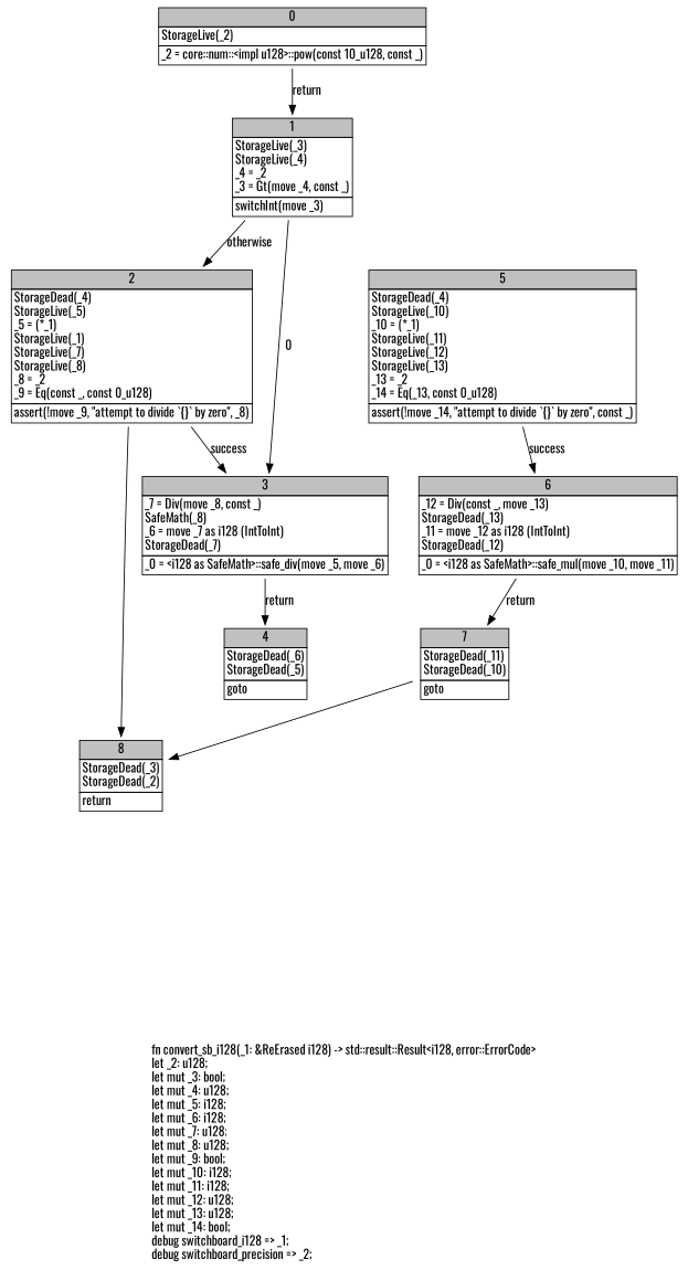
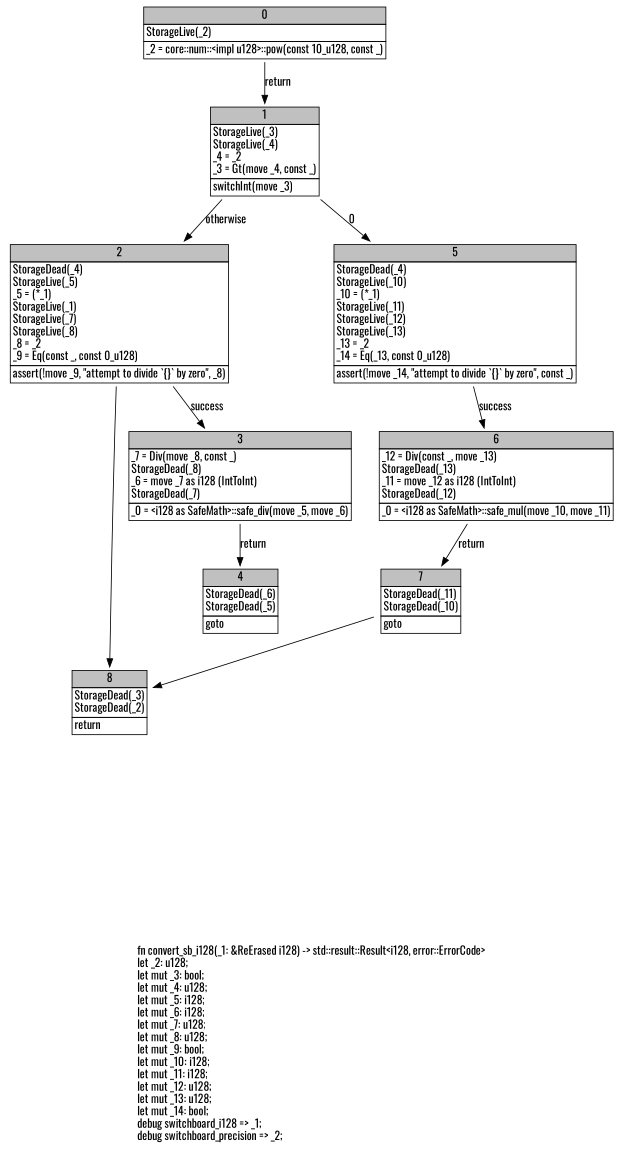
  digraph {
    fontname=Oswald
    label=<fn convert_sb_i128(_1: &amp;ReErased i128) -&gt; std::result::Result&lt;i128, error::ErrorCode&gt;<br align="left"/>let _2: u128;<br align="left"/>let mut _3: bool;<br align="left"/>let mut _4: u128;<br align="left"/>let mut _5: i128;<br align="left"/>let mut _6: i128;<br align="left"/>let mut _7: u128;<br align="left"/>let mut _8: u128;<br align="left"/>let mut _9: bool;<br align="left"/>let mut _10: i128;<br align="left"/>let mut _11: i128;<br align="left"/>let mut _12: u128;<br align="left"/>let mut _13: u128;<br align="left"/>let mut _14: bool;<br align="left"/>debug switchboard_i128 =&gt; _1;<br align="left"/>debug switchboard_precision =&gt; _2;<br align="left"/>>
    node [fontname=Oswald shape=none]
    edge [fontname=Oswald]
    n1 [label=<<table border="0" cellborder="1" cellspacing="0"><tr><td bgcolor="gray" align="center" colspan="1">0</td></tr><tr><td align="left" balign="left">StorageLive(_2)<br/></td></tr><tr><td align="left">_2 = core::num::&lt;impl u128&gt;::pow(const 10_u128, const _)</td></tr></table>>]
    n2 [label=<<table border="0" cellborder="1" cellspacing="0"><tr><td bgcolor="gray" align="center" colspan="1">1</td></tr><tr><td align="left" balign="left">StorageLive(_3)<br/>StorageLive(_4)<br/>_4 = _2<br/>_3 = Gt(move _4, const _)<br/></td></tr><tr><td align="left">switchInt(move _3)</td></tr></table>>]
    n3 [label=<<table border="0" cellborder="1" cellspacing="0"><tr><td bgcolor="gray" align="center" colspan="1">2</td></tr><tr><td align="left" balign="left">StorageDead(_4)<br/>StorageLive(_5)<br/>_5 = (*_1)<br/>StorageLive(_1)<br/>StorageLive(_7)<br/>StorageLive(_8)<br/>_8 = _2<br/>_9 = Eq(const _, const 0_u128)<br/></td></tr><tr><td align="left">assert(!move _9, &quot;attempt to divide `{}` by zero&quot;, _8)</td></tr></table>>]
    n4 [label=<<table border="0" cellborder="1" cellspacing="0"><tr><td bgcolor="gray" align="center" colspan="1">5</td></tr><tr><td align="left" balign="left">StorageDead(_4)<br/>StorageLive(_10)<br/>_10 = (*_1)<br/>StorageLive(_11)<br/>StorageLive(_12)<br/>StorageLive(_13)<br/>_13 = _2<br/>_14 = Eq(_13, const 0_u128)<br/></td></tr><tr><td align="left">assert(!move _14, &quot;attempt to divide `{}` by zero&quot;, const _)</td></tr></table>>]
-   n5 [label=<<table border="0" cellborder="1" cellspacing="0"><tr><td bgcolor="gray" align="center" colspan="1">3</td></tr><tr><td align="left" balign="left">_7 = Div(move _8, const _)<br/>SafeMath(_8)<br/>_6 = move _7 as i128 (IntToInt)<br/>StorageDead(_7)<br/></td></tr><tr><td align="left">_0 = &lt;i128 as SafeMath&gt;::safe_div(move _5, move _6)</td></tr></table>>]
+   n5 [label=<<table border="0" cellborder="1" cellspacing="0"><tr><td bgcolor="gray" align="center" colspan="1">3</td></tr><tr><td align="left" balign="left">_7 = Div(move _8, const _)<br/>StorageDead(_8)<br/>_6 = move _7 as i128 (IntToInt)<br/>StorageDead(_7)<br/></td></tr><tr><td align="left">_0 = &lt;i128 as SafeMath&gt;::safe_div(move _5, move _6)</td></tr></table>>]
    n6 [label=<<table border="0" cellborder="1" cellspacing="0"><tr><td bgcolor="gray" align="center" colspan="1">8</td></tr><tr><td align="left" balign="left">StorageDead(_3)<br/>StorageDead(_2)<br/></td></tr><tr><td align="left">return</td></tr></table>>]
    n7 [label=<<table border="0" cellborder="1" cellspacing="0"><tr><td bgcolor="gray" align="center" colspan="1">6</td></tr><tr><td align="left" balign="left">_12 = Div(const _, move _13)<br/>StorageDead(_13)<br/>_11 = move _12 as i128 (IntToInt)<br/>StorageDead(_12)<br/></td></tr><tr><td align="left">_0 = &lt;i128 as SafeMath&gt;::safe_mul(move _10, move _11)</td></tr></table>>]
    n8 [label=<<table border="0" cellborder="1" cellspacing="0"><tr><td bgcolor="gray" align="center" colspan="1">4</td></tr><tr><td align="left" balign="left">StorageDead(_6)<br/>StorageDead(_5)<br/></td></tr><tr><td align="left">goto</td></tr></table>>]
    n9 [label=<<table border="0" cellborder="1" cellspacing="0"><tr><td bgcolor="gray" align="center" colspan="1">7</td></tr><tr><td align="left" balign="left">StorageDead(_11)<br/>StorageDead(_10)<br/></td></tr><tr><td align="left">goto</td></tr></table>>]
    n1 -> n2 [label=return]
    n2 -> n3 [label=otherwise]
-   n2 -> n5 [label=0]
+   n2 -> n4 [label=0]
    n3 -> n5 [label=success]
    n3 -> n6
    n4 -> n7 [label=success]
    n5 -> n8 [label=return]
    n7 -> n9 [label=return]
    n9 -> n6
  }
